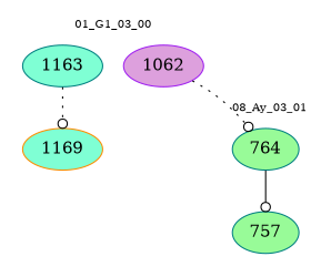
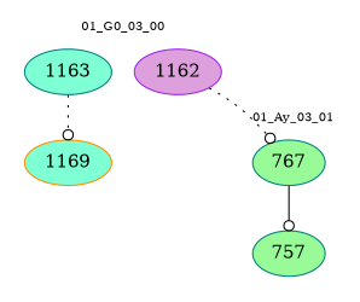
  digraph {
    node [color=teal fillcolor=palegreen style=filled]
    edge [arrowhead=odot color=black style=dotted]
-   n1 [label=764]
+   n1 [label=767]
    n2 [label=757]
-   n3 [color=purple fillcolor=plum label=1062]
+   n3 [color=purple fillcolor=plum label=1162]
    n4 [fillcolor=aquamarine label=1163]
    n5 [color=darkorange fillcolor=aquamarine label=1169]
    subgraph cluster_1 {
      color=white
      fontsize=10
-     label="08_Ay_03_01"
+     label="01_Ay_03_01"
      n1
      n2
    }
    subgraph cluster_2 {
      color=white
      fontsize=10
-     label="01_G1_03_00"
+     label="01_G0_03_00"
      n3
      n4
      n5
    }
    n1 -> n2 [style=solid]
    n3 -> n1
    n4 -> n5
  }
